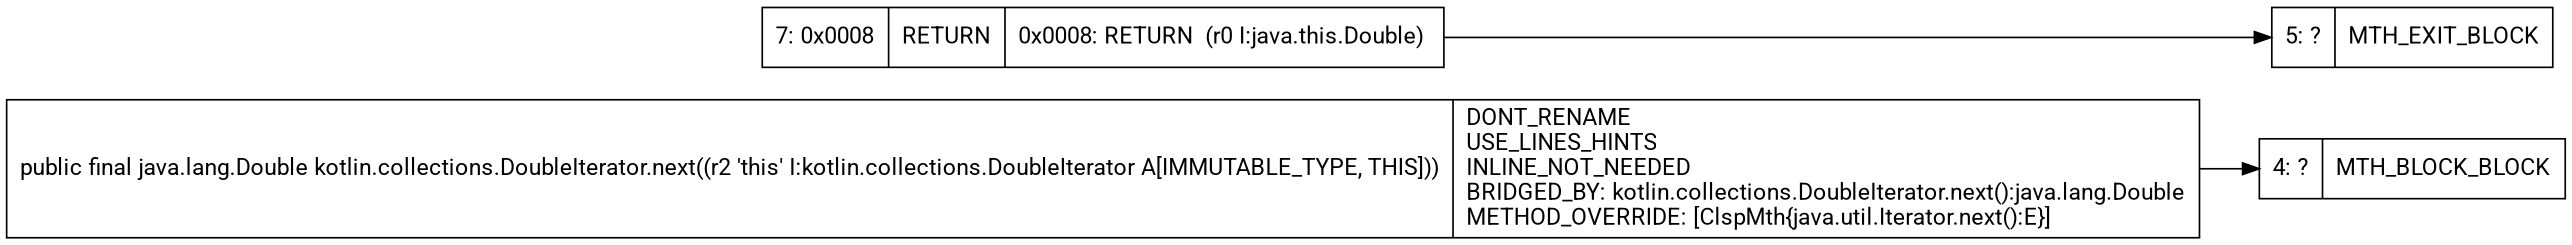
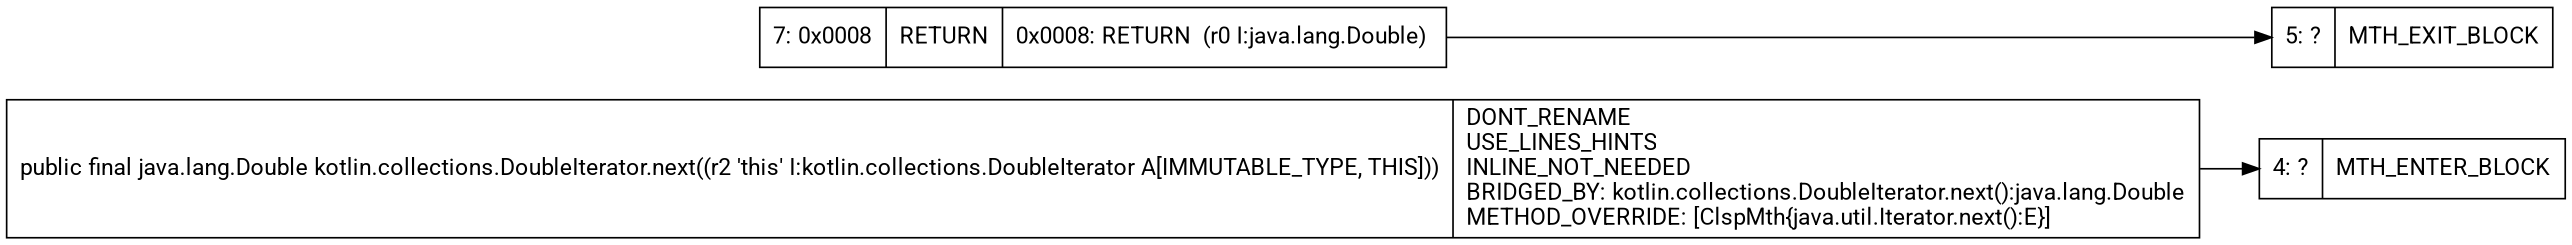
  digraph {
    fontname=Roboto
    rankdir=LR
    node [fontname=Roboto shape=record]
    edge [fontname=Roboto]
-   n1 [label="{4\:\ ?|MTH_BLOCK_BLOCK\l}"]
-   n2 [label="{7\:\ 0x0008|RETURN\l|0x0008: RETURN  (r0 I:java.this.Double) \l}"]
+   n1 [label="{4\:\ ?|MTH_ENTER_BLOCK\l}"]
+   n2 [label="{7\:\ 0x0008|RETURN\l|0x0008: RETURN  (r0 I:java.lang.Double) \l}"]
    n3 [label="{5\:\ ?|MTH_EXIT_BLOCK\l}"]
    n4 [label="{public final java.lang.Double kotlin.collections.DoubleIterator.next((r2 'this' I:kotlin.collections.DoubleIterator A[IMMUTABLE_TYPE, THIS]))  | DONT_RENAME\lUSE_LINES_HINTS\lINLINE_NOT_NEEDED\lBRIDGED_BY: kotlin.collections.DoubleIterator.next():java.lang.Double\lMETHOD_OVERRIDE: [ClspMth\{java.util.Iterator.next():E\}]\l}"]
    n2 -> n3
    n4 -> n1
  }
